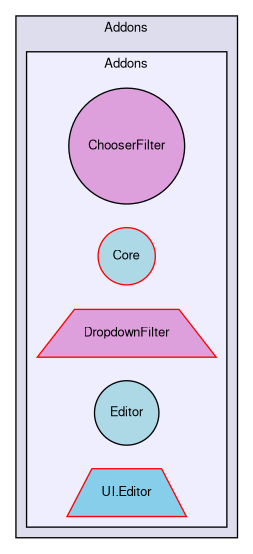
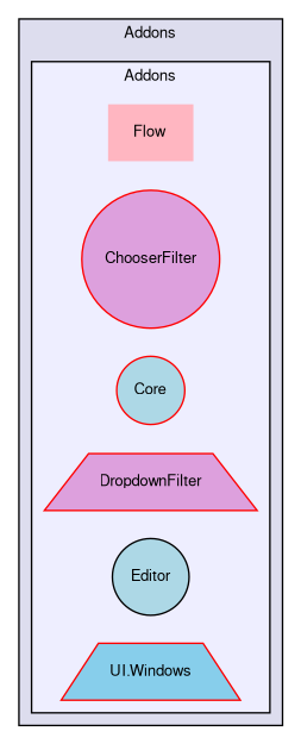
  digraph {
    compound=true
    rankdir=LR
    node [fontname=FreeSans fontsize=10 shape=circle style=filled fillcolor=plum color=red]
-   n2 [color=black label=ChooserFilter]
+   n1 [label=Flow shape=plaintext fillcolor=lightpink color=""]
+   n2 [label=ChooserFilter]
    n3 [fillcolor=lightblue label=Core]
    n4 [label=DropdownFilter shape=trapezium]
    n5 [color=black fillcolor=lightblue label=Editor]
-   n6 [fillcolor=skyblue label="UI.Editor" shape=trapezium]
+   n6 [fillcolor=skyblue label="UI.Windows" shape=trapezium]
    subgraph cluster_1 {
      bgcolor="#ddddee"
      fontname=FreeSans
      fontsize=10
      label=Addons
      pencolor=black
      subgraph cluster_2 {
        bgcolor="#eeeeff"
        fontname=FreeSans
        fontsize=10
        pencolor=black
+       n1
        n2
        n3
        n4
        n5
        n6
      }
    }
  }
